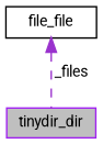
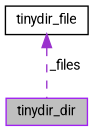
  digraph {
    fontname=Roboto
    node [fontname=Roboto fontsize=10 shape=record style=filled]
    n1 [color=purple fillcolor=grey75 fontcolor=black height=0.2 label=tinydir_dir width=0.4]
-   n2 [color=black fillcolor=white height=0.2 label=file_file width=0.4]
+   n2 [color=black fillcolor=white height=0.2 label=tinydir_file width=0.4]
    n2 -> n1 [color=darkorchid3 dir=back fontname=Roboto fontsize=10 label=" _files" labelfontname=Helvetica labelfontsize=10 style=dashed]
  }
